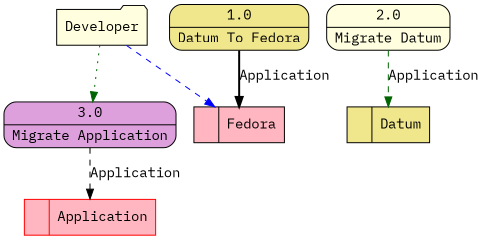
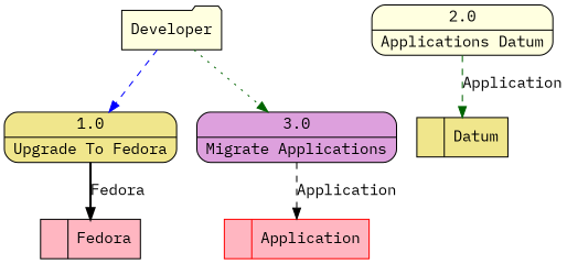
  digraph {
    fontname="IBM Plex Mono"
    node [fillcolor=lightpink fontname="IBM Plex Mono" shape=record style=filled]
    edge [color=darkgreen fontname="IBM Plex Mono" style=dashed]
    n1 [label="<f0>  |<f1> Fedora "]
    n2 [color=red label="<f0>  |<f1> Application "]
    n3 [fillcolor=khaki label="<f0>  |<f1> Datum "]
    n4 [fillcolor=lightyellow label=Developer shape=folder]
-   n5 [fillcolor=khaki label="{<f0> 1.0|<f1> Datum To Fedora }" shape=Mrecord]
-   n6 [fillcolor=plum label="{<f0> 3.0|<f1> Migrate Application }" shape=Mrecord]
-   n7 [fillcolor=lightyellow label="{<f0> 2.0|<f1> Migrate Datum }" shape=Mrecord]
-   n4 -> n1 [color=blue]
+   n5 [fillcolor=khaki label="{<f0> 1.0|<f1> Upgrade To Fedora }" shape=Mrecord]
+   n6 [fillcolor=plum label="{<f0> 3.0|<f1> Migrate Applications }" shape=Mrecord]
+   n7 [fillcolor=lightyellow label="{<f0> 2.0|<f1> Applications Datum }" shape=Mrecord]
+   n4 -> n5 [color=blue]
    n4 -> n6 [style=dotted]
-   n5 -> n1 [color=black label=Application style=bold]
+   n5 -> n1 [color=black label=Fedora style=bold]
    n6 -> n2 [color=black label=Application]
    n7 -> n3 [label=Application]
  }
